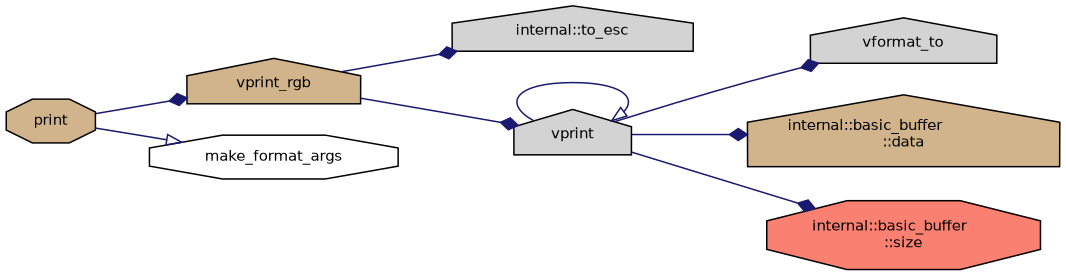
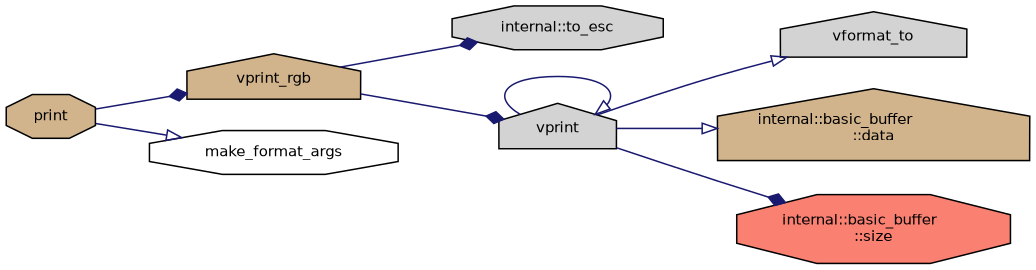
  digraph {
    rankdir=LR
    node [color=black fillcolor=tan fontname=Helvetica fontsize=10 shape=house style=filled]
    edge [arrowhead=diamond color=midnightblue fontname=Helvetica fontsize=10 labelfontname=Helvetica labelfontsize=10 style=solid]
    n1 [fontcolor=black height=0.2 label=print shape=octagon width=0.4]
    n2 [height=0.2 label=vprint_rgb width=0.4]
    n3 [fillcolor=white height=0.2 label=make_format_args shape=octagon width=0.4]
-   n4 [fillcolor=lightgrey height=0.2 label="internal::to_esc" width=0.4]
+   n4 [fillcolor=lightgrey height=0.2 label="internal::to_esc" shape=octagon width=0.4]
    n5 [fillcolor=lightgrey height=0.2 label=vprint width=0.4]
    n6 [fillcolor=lightgrey height=0.2 label=vformat_to width=0.4]
    n7 [height=0.2 label="internal::basic_buffer\l::data" width=0.4]
    n8 [fillcolor=salmon height=0.2 label="internal::basic_buffer\l::size" shape=octagon width=0.4]
    n1 -> n2
    n1 -> n3 [arrowhead=onormal]
    n2 -> n4
    n2 -> n5
    n5 -> n5 [arrowhead=onormal]
-   n5 -> n6
-   n5 -> n7
+   n5 -> n6 [arrowhead=onormal]
+   n5 -> n7 [arrowhead=onormal]
    n5 -> n8
  }
